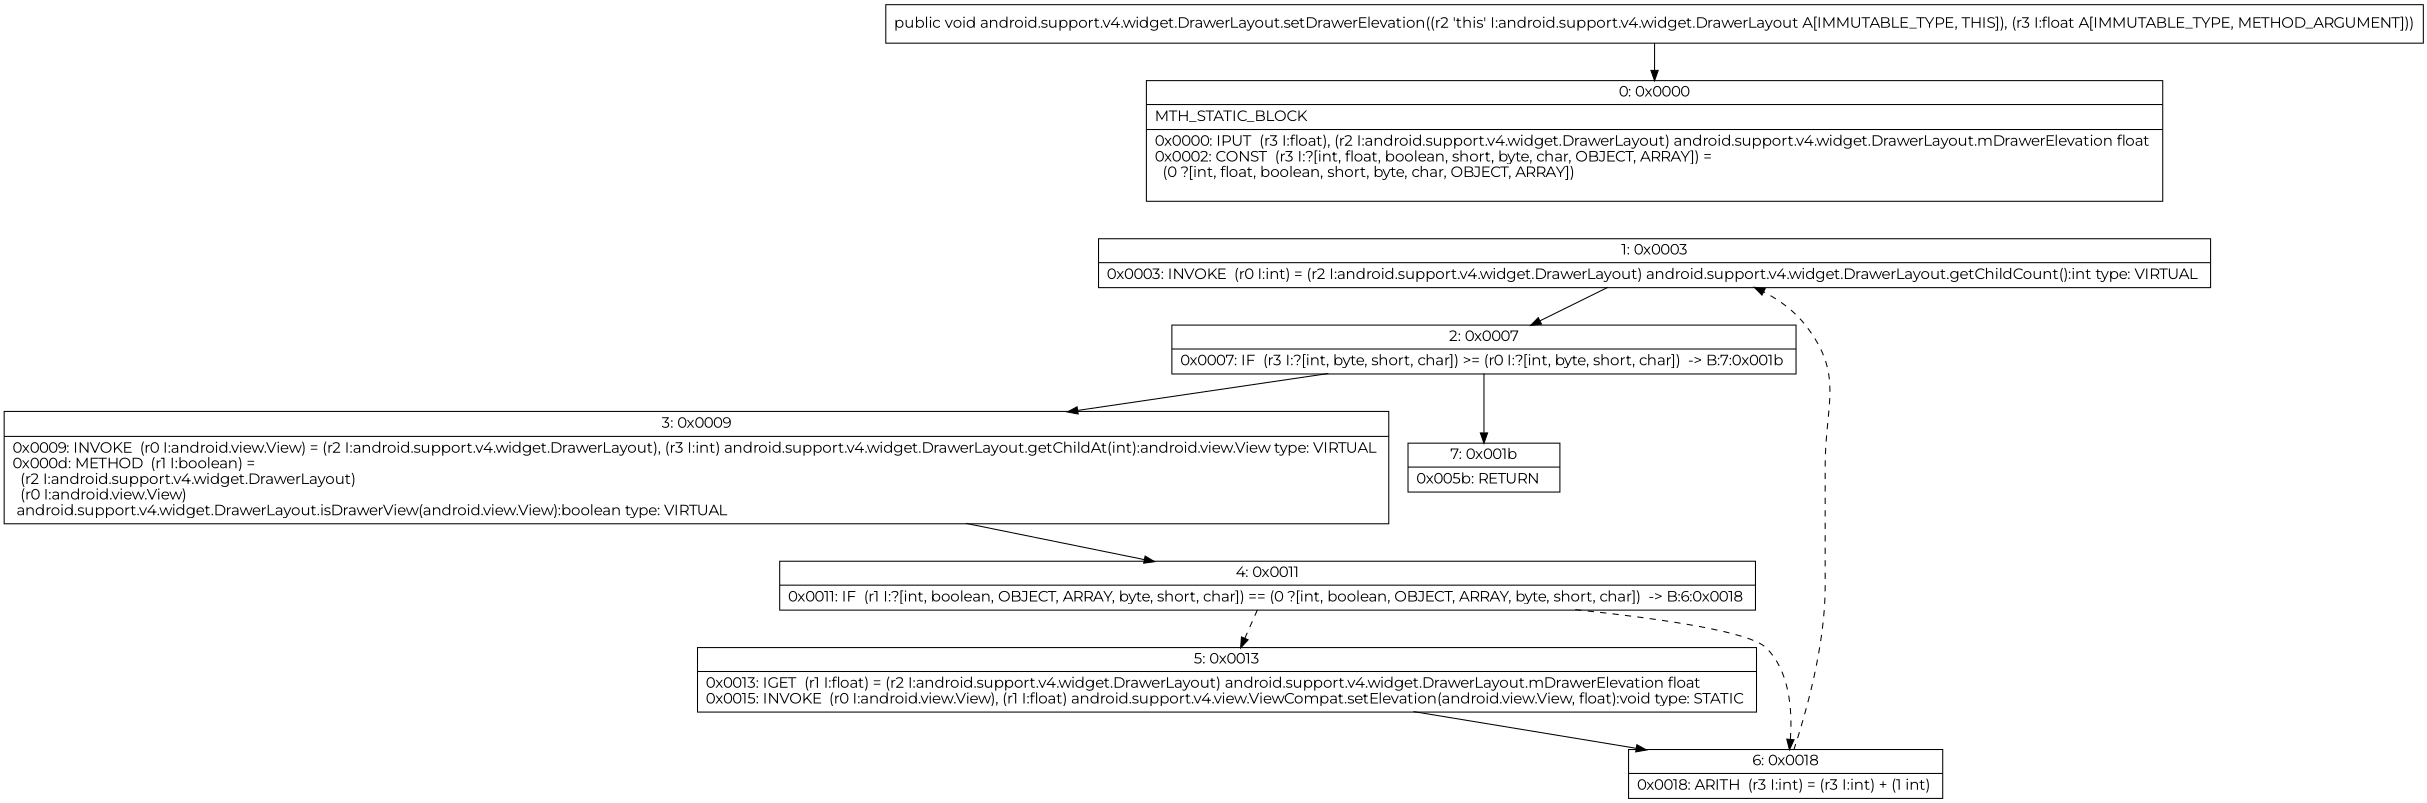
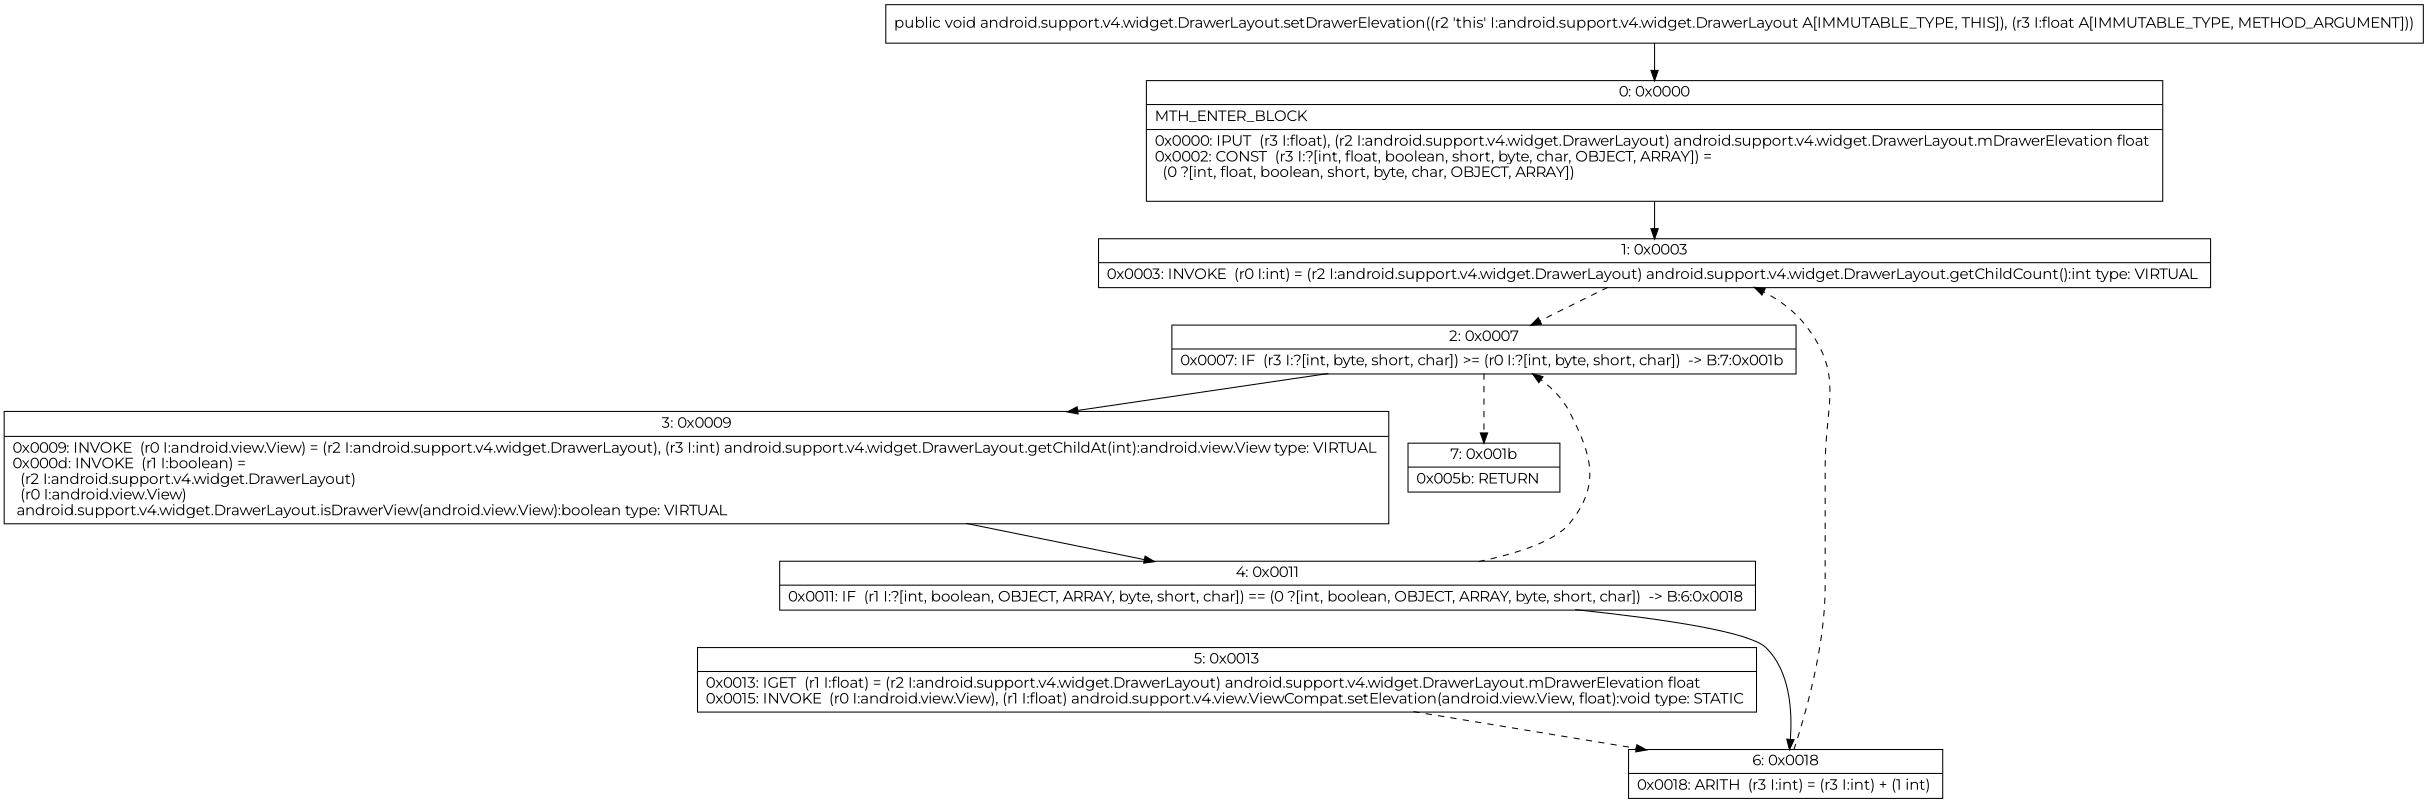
  digraph {
    fontname=Montserrat
    node [fontname=Montserrat shape=record]
    edge [fontname=Montserrat]
-   n1 [label="{0\:\ 0x0000|MTH_STATIC_BLOCK\l|0x0000: IPUT  (r3 I:float), (r2 I:android.support.v4.widget.DrawerLayout) android.support.v4.widget.DrawerLayout.mDrawerElevation float \l0x0002: CONST  (r3 I:?[int, float, boolean, short, byte, char, OBJECT, ARRAY]) = \l  (0 ?[int, float, boolean, short, byte, char, OBJECT, ARRAY])\l \l}"]
+   n1 [label="{0\:\ 0x0000|MTH_ENTER_BLOCK\l|0x0000: IPUT  (r3 I:float), (r2 I:android.support.v4.widget.DrawerLayout) android.support.v4.widget.DrawerLayout.mDrawerElevation float \l0x0002: CONST  (r3 I:?[int, float, boolean, short, byte, char, OBJECT, ARRAY]) = \l  (0 ?[int, float, boolean, short, byte, char, OBJECT, ARRAY])\l \l}"]
    n2 [label="{1\:\ 0x0003|0x0003: INVOKE  (r0 I:int) = (r2 I:android.support.v4.widget.DrawerLayout) android.support.v4.widget.DrawerLayout.getChildCount():int type: VIRTUAL \l}"]
    n3 [label="{2\:\ 0x0007|0x0007: IF  (r3 I:?[int, byte, short, char]) \>= (r0 I:?[int, byte, short, char])  \-\> B:7:0x001b \l}"]
-   n4 [label="{3\:\ 0x0009|0x0009: INVOKE  (r0 I:android.view.View) = (r2 I:android.support.v4.widget.DrawerLayout), (r3 I:int) android.support.v4.widget.DrawerLayout.getChildAt(int):android.view.View type: VIRTUAL \l0x000d: METHOD  (r1 I:boolean) = \l  (r2 I:android.support.v4.widget.DrawerLayout)\l  (r0 I:android.view.View)\l android.support.v4.widget.DrawerLayout.isDrawerView(android.view.View):boolean type: VIRTUAL \l}"]
+   n4 [label="{3\:\ 0x0009|0x0009: INVOKE  (r0 I:android.view.View) = (r2 I:android.support.v4.widget.DrawerLayout), (r3 I:int) android.support.v4.widget.DrawerLayout.getChildAt(int):android.view.View type: VIRTUAL \l0x000d: INVOKE  (r1 I:boolean) = \l  (r2 I:android.support.v4.widget.DrawerLayout)\l  (r0 I:android.view.View)\l android.support.v4.widget.DrawerLayout.isDrawerView(android.view.View):boolean type: VIRTUAL \l}"]
    n5 [label="{7\:\ 0x001b|0x005b: RETURN   \l}"]
    n6 [label="{4\:\ 0x0011|0x0011: IF  (r1 I:?[int, boolean, OBJECT, ARRAY, byte, short, char]) == (0 ?[int, boolean, OBJECT, ARRAY, byte, short, char])  \-\> B:6:0x0018 \l}"]
    n7 [label="{5\:\ 0x0013|0x0013: IGET  (r1 I:float) = (r2 I:android.support.v4.widget.DrawerLayout) android.support.v4.widget.DrawerLayout.mDrawerElevation float \l0x0015: INVOKE  (r0 I:android.view.View), (r1 I:float) android.support.v4.view.ViewCompat.setElevation(android.view.View, float):void type: STATIC \l}"]
    n8 [label="{6\:\ 0x0018|0x0018: ARITH  (r3 I:int) = (r3 I:int) + (1 int) \l}"]
    n9 [label="{public void android.support.v4.widget.DrawerLayout.setDrawerElevation((r2 'this' I:android.support.v4.widget.DrawerLayout A[IMMUTABLE_TYPE, THIS]), (r3 I:float A[IMMUTABLE_TYPE, METHOD_ARGUMENT])) }"]
-   n2 -> n3
+   n1 -> n2
+   n2 -> n3 [style=dashed]
    n3 -> n4 [style=solid]
-   n3 -> n5
+   n3 -> n5 [style=dashed]
    n4 -> n6
-   n6 -> n7 [style=dashed]
-   n6 -> n8 [style=dashed]
-   n7 -> n8
+   n6 -> n3 [style=dashed]
+   n6 -> n8
+   n7 -> n8 [style=dashed]
    n8 -> n2 [style=dashed]
    n9 -> n1
  }
